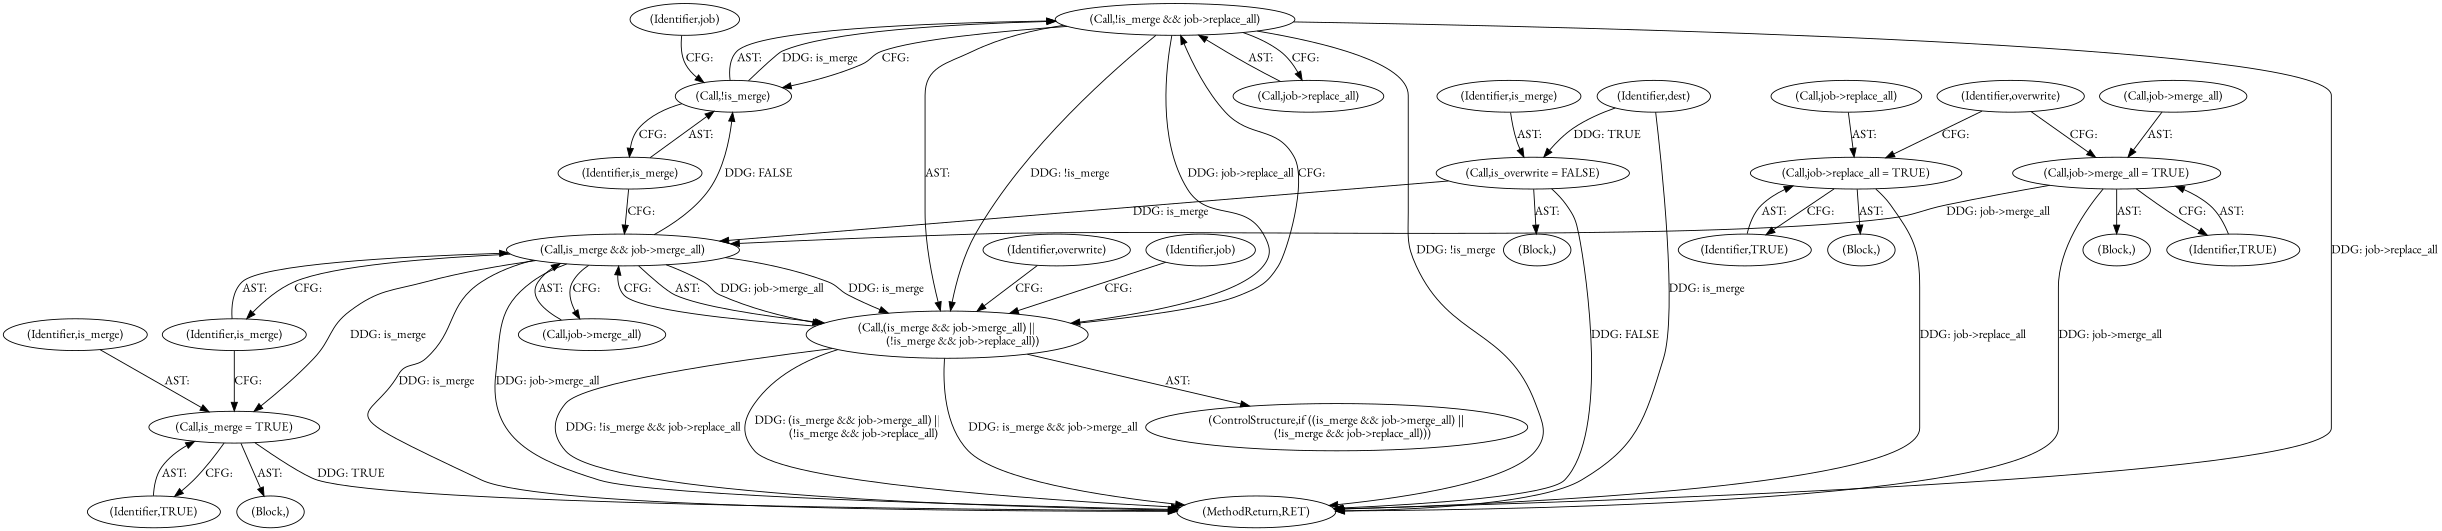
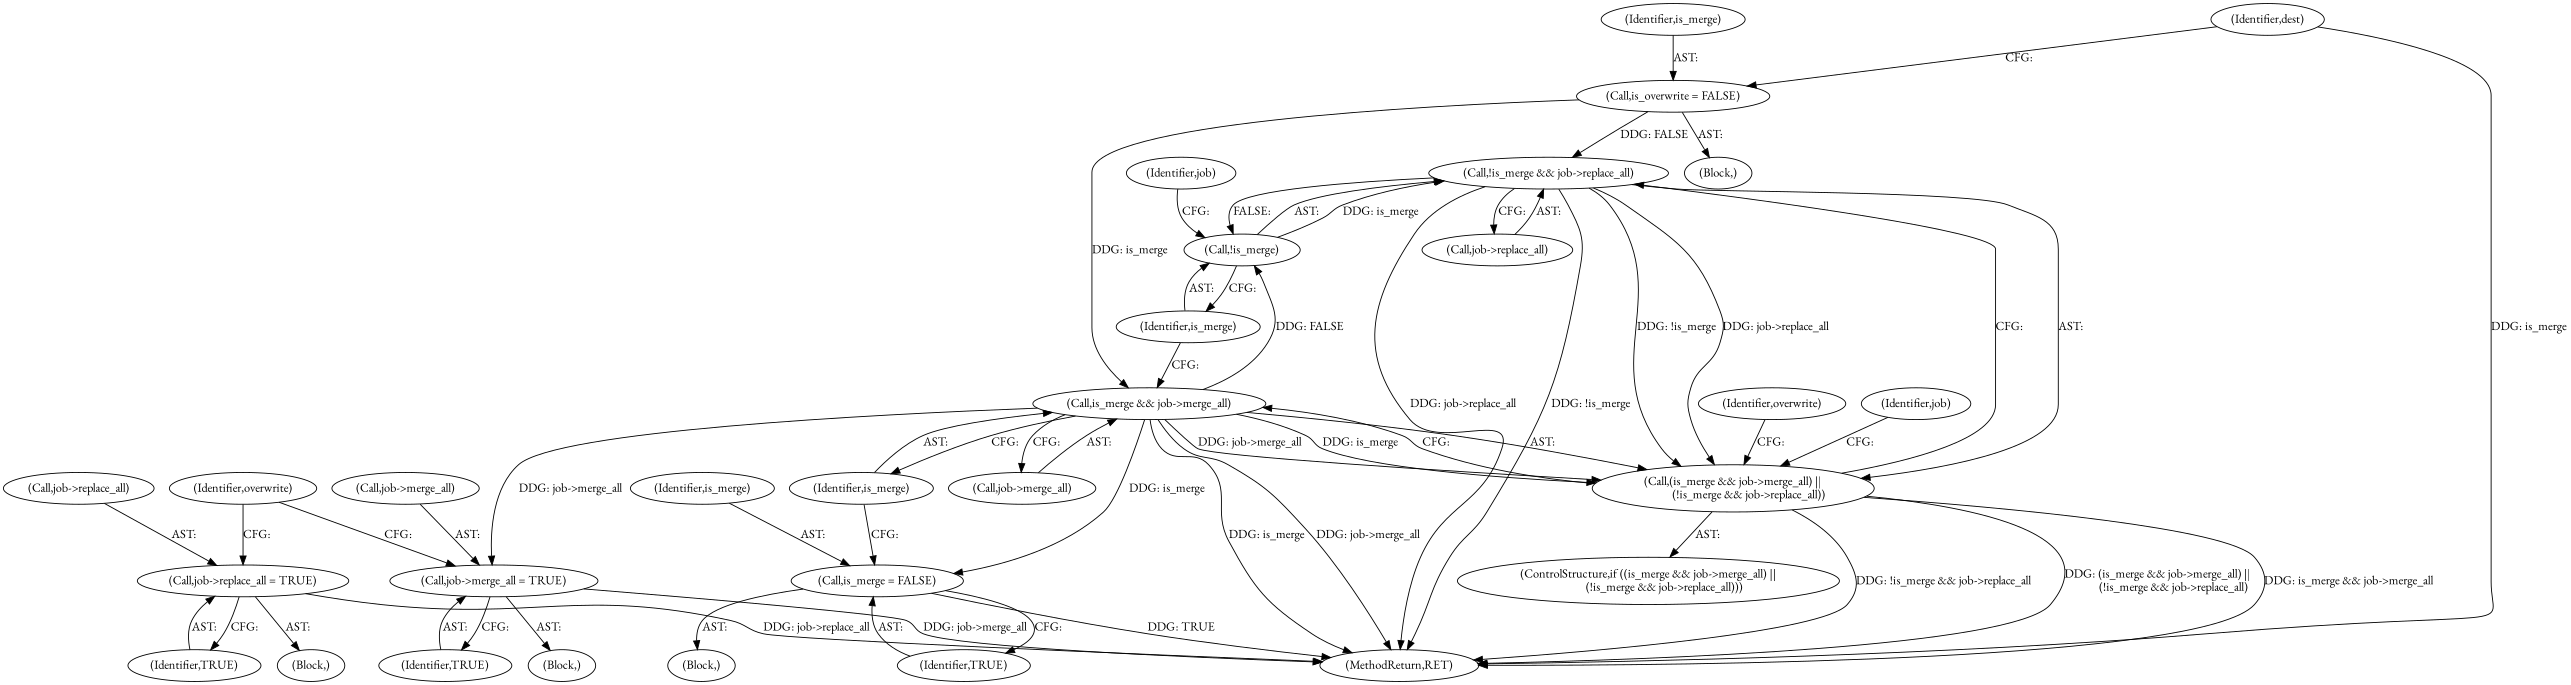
  digraph {
    fontname="EB Garamond"
    node [fontname="EB Garamond"]
    edge [fontname="EB Garamond"]
    n1 [label="(Call,!is_merge && job->replace_all)"]
    n2 [label="(Call,!is_merge)"]
    n3 [label="(Call,(is_merge && job->merge_all) ||\n            (!is_merge && job->replace_all))"]
    n4 [label="(MethodReturn,RET)"]
    n5 [label="(Call,job->replace_all)"]
    n6 [label="(Identifier,is_merge)"]
    n7 [label="(Call,is_merge && job->merge_all)"]
    n8 [label="(ControlStructure,if ((is_merge && job->merge_all) ||\n            (!is_merge && job->replace_all)))"]
    n9 [label="(Identifier,is_merge)"]
    n10 [label="(Call,job->merge_all)"]
-   n11 [label="(Call,is_merge = TRUE)"]
+   n11 [label="(Call,is_merge = FALSE)"]
    n12 [label="(Block,)"]
    n13 [label="(Identifier,TRUE)"]
    n14 [label="(Call,is_overwrite = FALSE)"]
    n15 [label="(Block,)"]
    n16 [label="(Call,job->merge_all = TRUE)"]
    n17 [label="(Block,)"]
    n18 [label="(Identifier,TRUE)"]
    n19 [label="(Call,job->replace_all = TRUE)"]
    n20 [label="(Identifier,TRUE)"]
    n21 [label="(Block,)"]
    n22 [label="(Identifier,overwrite)"]
    n23 [label="(Identifier,overwrite)"]
    n24 [label="(Identifier,job)"]
    n25 [label="(Call,job->merge_all)"]
    n26 [label="(Identifier,is_merge)"]
    n27 [label="(Identifier,dest)"]
    n28 [label="(Identifier,job)"]
    n29 [label="(Identifier,is_merge)"]
    n30 [label="(Call,job->replace_all)"]
-   n1 -> n2 [label="CFG: "]
+   n1 -> n2 [label="FALSE: "]
    n1 -> n3 [label="AST: "]
    n1 -> n3 [label="DDG: !is_merge"]
    n1 -> n3 [label="DDG: job->replace_all"]
    n1 -> n4 [label="DDG: job->replace_all"]
    n1 -> n4 [label="DDG: !is_merge"]
    n1 -> n5 [label="CFG: "]
    n2 -> n1 [label="AST: "]
    n2 -> n1 [label="DDG: is_merge"]
    n2 -> n6 [label="CFG: "]
    n3 -> n1 [label="CFG: "]
    n3 -> n4 [label="DDG: (is_merge && job->merge_all) ||\n            (!is_merge && job->replace_all)"]
    n3 -> n4 [label="DDG: is_merge && job->merge_all"]
    n3 -> n4 [label="DDG: !is_merge && job->replace_all"]
    n3 -> n7 [label="CFG: "]
    n3 -> n8 [label="AST: "]
    n5 -> n1 [label="AST: "]
    n6 -> n2 [label="AST: "]
    n6 -> n7 [label="CFG: "]
    n7 -> n2 [label="DDG: FALSE"]
    n7 -> n3 [label="AST: "]
    n7 -> n3 [label="DDG: is_merge"]
    n7 -> n3 [label="DDG: job->merge_all"]
    n7 -> n4 [label="DDG: is_merge"]
    n7 -> n4 [label="DDG: job->merge_all"]
    n7 -> n9 [label="CFG: "]
    n7 -> n10 [label="CFG: "]
    n7 -> n11 [label="DDG: is_merge"]
    n9 -> n7 [label="AST: "]
    n9 -> n11 [label="CFG: "]
    n10 -> n7 [label="AST: "]
    n11 -> n4 [label="DDG: TRUE"]
    n11 -> n12 [label="AST: "]
    n11 -> n13 [label="CFG: "]
    n13 -> n11 [label="AST: "]
-   n14 -> n4 [label="DDG: FALSE"]
+   n14 -> n1 [label="DDG: FALSE"]
    n14 -> n7 [label="DDG: is_merge"]
    n14 -> n15 [label="AST: "]
    n16 -> n4 [label="DDG: job->merge_all"]
-   n16 -> n7 [label="DDG: job->merge_all"]
+   n7 -> n16 [label="DDG: job->merge_all"]
    n16 -> n17 [label="AST: "]
    n16 -> n18 [label="CFG: "]
    n18 -> n16 [label="AST: "]
    n19 -> n4 [label="DDG: job->replace_all"]
    n19 -> n20 [label="CFG: "]
    n19 -> n21 [label="AST: "]
    n20 -> n19 [label="AST: "]
    n22 -> n16 [label="CFG: "]
    n22 -> n19 [label="CFG: "]
    n23 -> n3 [label="CFG: "]
    n24 -> n3 [label="CFG: "]
    n25 -> n16 [label="AST: "]
    n26 -> n14 [label="AST: "]
    n27 -> n4 [label="DDG: is_merge"]
-   n27 -> n14 [label="DDG: TRUE"]
+   n27 -> n14 [label="CFG: "]
    n28 -> n2 [label="CFG: "]
    n29 -> n11 [label="AST: "]
    n30 -> n19 [label="AST: "]
  }
